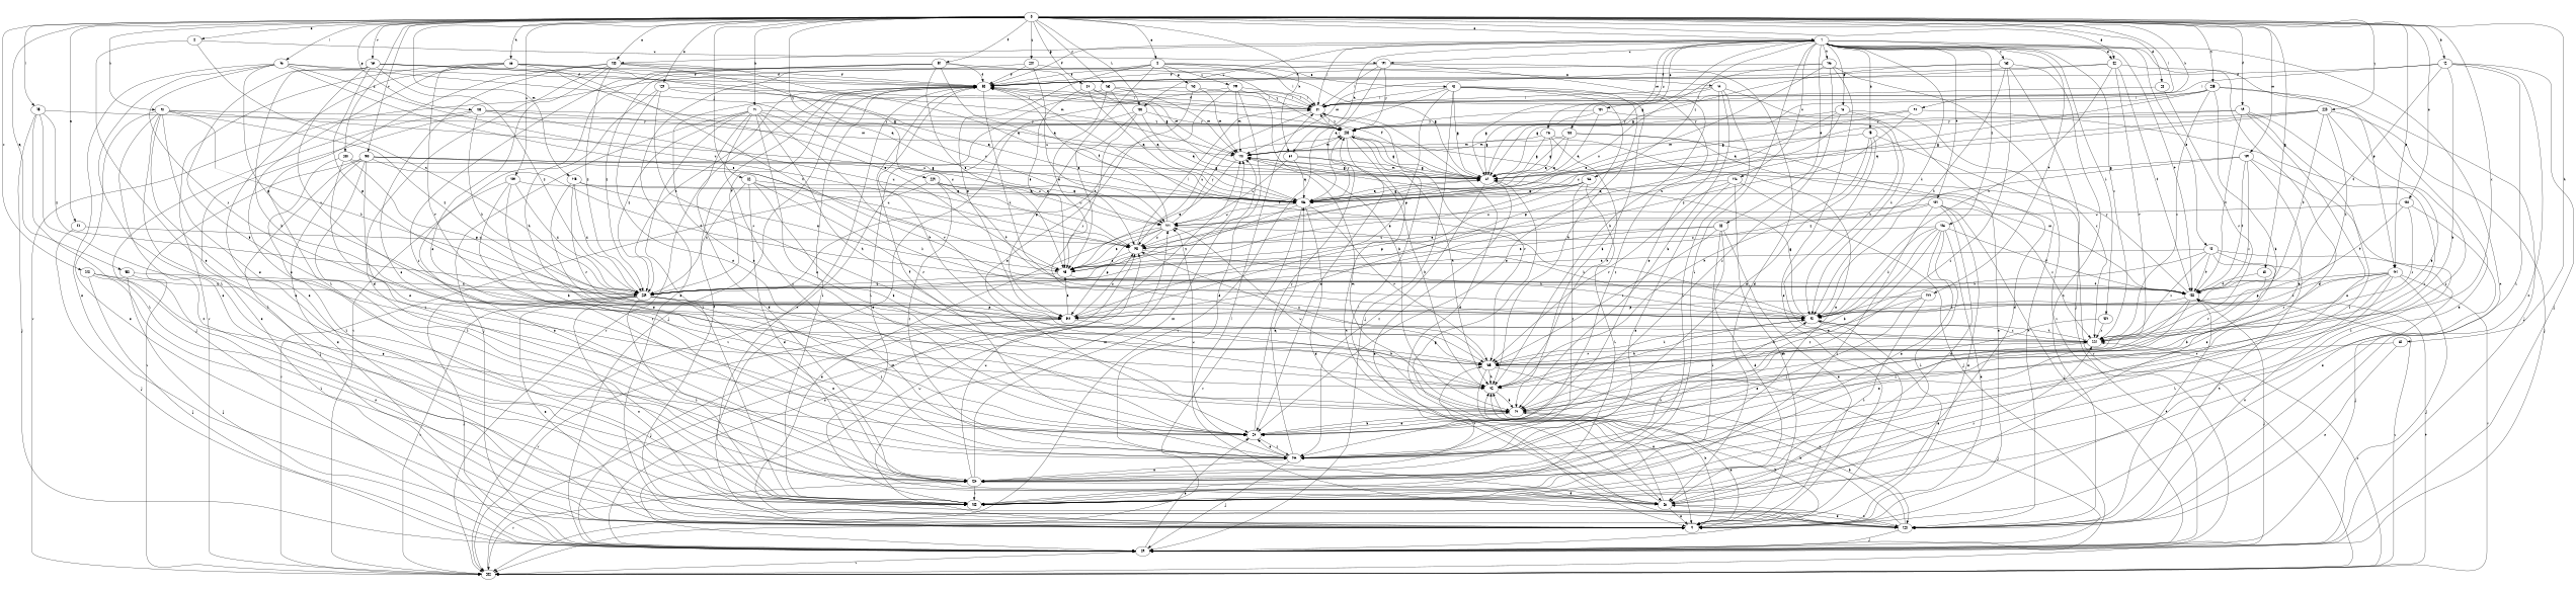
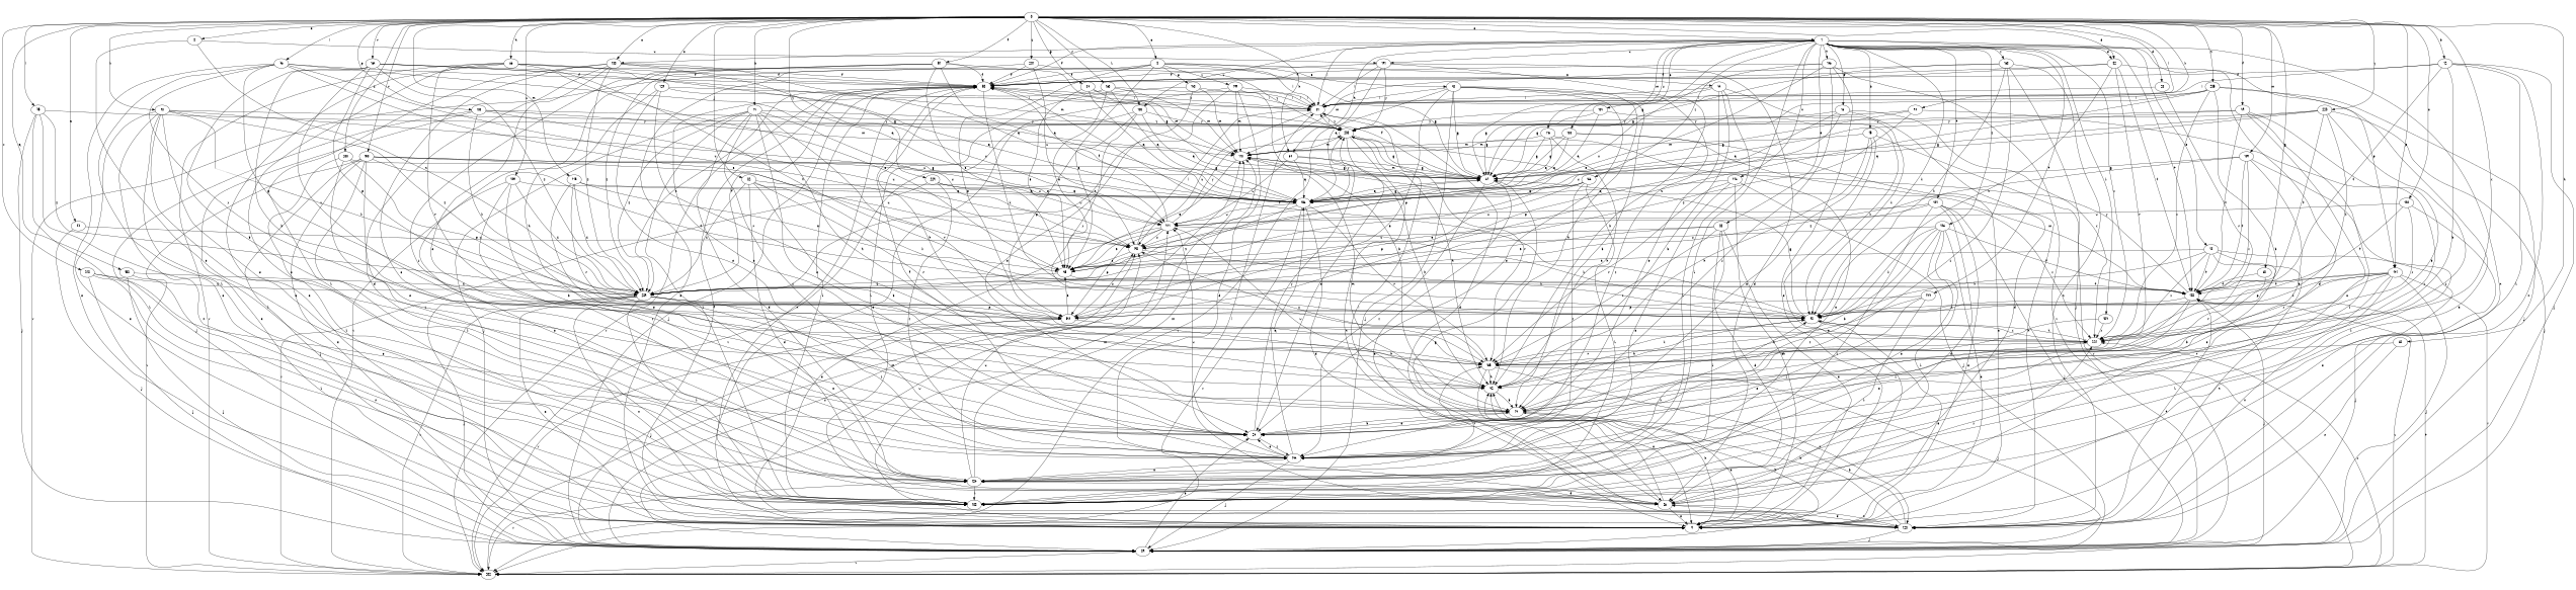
  strict digraph {
    fontname="Patrick Hand"
    node [fontname="Patrick Hand"]
    edge [fontname="Patrick Hand"]
    0
    1
    3
    8
    12
    14
    28
    32
    37
    49
    51
    60
    63
    66
    67
    75
    76
    81
    82
    87
    93
    97
    103
    109
    115
    129
    130
    133
    138
    141
    153
    158
    160
    164
    209
    218
    221
    223
    229
    231
    233
    235
    15
    16
    18
    38
    53
    62
    98
    107
    108
    116
    126
    n54 [label=123]
    134
    166
    168
    176
    177
    182
    183
    188
    191
    236
    9
    43
    44
    45
    143
    n70 [label=547]
    199
    137
    239
    17
    89
    72
    27
    36
    165
    174
    193
    230
    118
    156
    202
    211
    0 -> 1 [label=a]
    0 -> 3 [label=a]
    0 -> 8 [label=a]
    0 -> 12 [label=b]
    0 -> 14 [label=b]
    0 -> 28 [label=d]
    0 -> 32 [label=d]
    0 -> 37 [label=e]
    0 -> 49 [label=f]
    0 -> 51 [label=f]
    0 -> 60 [label=g]
    0 -> 63 [label=h]
    0 -> 66 [label=h]
    0 -> 67 [label=h]
    0 -> 75 [label=i]
    0 -> 76 [label=i]
    0 -> 81 [label=i]
    0 -> 82 [label=j]
    0 -> 87 [label=j]
    0 -> 93 [label=k]
    0 -> 97 [label=k]
    0 -> 103 [label=l]
    0 -> 109 [label=m]
    0 -> 115 [label=m]
    0 -> 129 [label=o]
    0 -> 130 [label=o]
    0 -> 133 [label=o]
    0 -> 138 [label=p]
    0 -> 141 [label=p]
    0 -> 153 [label=q]
    0 -> 158 [label=r]
    0 -> 160 [label=r]
    0 -> 164 [label=r]
    0 -> 209 [label=w]
    0 -> 218 [label=x]
    0 -> 221 [label=x]
    0 -> 223 [label=y]
    0 -> 229 [label=y]
    0 -> 231 [label=z]
    0 -> 233 [label=z]
    0 -> 235 [label=z]
    1 -> 32 [label=d]
    1 -> 67 [label=h]
    1 -> 81 [label=i]
    1 -> 103 [label=l]
    1 -> 133 [label=o]
    1 -> 141 [label=p]
    1 -> 221 [label=x]
    1 -> 15 [label=b]
    1 -> 16 [label=b]
    1 -> 18 [label=c]
    1 -> 38 [label=e]
    1 -> 53 [label=f]
    1 -> 62 [label=g]
    1 -> 98 [label=k]
    1 -> 107 [label=l]
    1 -> 108 [label=l]
    1 -> 116 [label=m]
    1 -> 126 [label=n]
    1 -> n54 [label=n]
    1 -> 134 [label=o]
    1 -> 166 [label=s]
    1 -> 168 [label=s]
    1 -> 176 [label=t]
    1 -> 177 [label=t]
    1 -> 182 [label=t]
    1 -> 183 [label=t]
    1 -> 188 [label=u]
    1 -> 191 [label=u]
    1 -> 236 [label=z]
    3 -> 53 [label=f]
    3 -> 62 [label=g]
    3 -> 9 [label=a]
    3 -> 43 [label=e]
    3 -> 44 [label=e]
    3 -> 45 [label=e]
    3 -> 143 [label=p]
    3 -> n70 [label=p]
    3 -> 199 [label=v]
    8 -> 191 [label=u]
    8 -> 137 [label=o]
    8 -> 239 [label=z]
    12 -> 81 [label=i]
    12 -> 53 [label=f]
    12 -> 108 [label=l]
    12 -> n54 [label=n]
    12 -> 183 [label=t]
    12 -> 17 [label=b]
    12 -> 89 [label=j]
    14 -> 108 [label=l]
    14 -> 239 [label=z]
    14 -> 89 [label=j]
    14 -> 72 [label=h]
    14 -> 27 [label=c]
    14 -> 36 [label=d]
    14 -> 165 [label=r]
    14 -> 174 [label=s]
    14 -> 193 [label=u]
    14 -> 230 [label=y]
    28 -> 81 [label=i]
    28 -> 165 [label=r]
    32 -> 53 [label=f]
    32 -> 98 [label=k]
    32 -> 183 [label=t]
    32 -> 36 [label=d]
    32 -> 165 [label=r]
    32 -> 118 [label=m]
    37 -> 89 [label=j]
    37 -> 193 [label=u]
    49 -> 108 [label=l]
    49 -> 183 [label=t]
    49 -> 137 [label=o]
    49 -> 17 [label=b]
    49 -> 230 [label=y]
    49 -> 156 [label=q]
    51 -> 53 [label=f]
    51 -> 62 [label=g]
    51 -> 45 [label=e]
    51 -> 239 [label=z]
    51 -> 72 [label=h]
    51 -> 174 [label=s]
    51 -> 156 [label=q]
    60 -> 183 [label=t]
    60 -> 165 [label=r]
    63 -> n54 [label=n]
    63 -> 165 [label=r]
    66 -> 53 [label=f]
    66 -> 62 [label=g]
    66 -> 183 [label=t]
    66 -> 9 [label=a]
    66 -> 137 [label=o]
    66 -> 165 [label=r]
    66 -> 230 [label=y]
    66 -> 202 [label=v]
    67 -> 62 [label=g]
    67 -> 72 [label=h]
    67 -> 156 [label=q]
    67 -> 211 [label=w]
    75 -> 108 [label=l]
    75 -> 137 [label=o]
    75 -> 239 [label=z]
    75 -> 89 [label=j]
    75 -> 230 [label=y]
    76 -> 221 [label=x]
    76 -> 53 [label=f]
    76 -> 108 [label=l]
    76 -> 9 [label=a]
    76 -> 45 [label=e]
    76 -> n70 [label=p]
    76 -> 193 [label=u]
    76 -> 156 [label=q]
-   81 -> 53 [label=f]
+   81 -> 53 [label=k]
    81 -> 36 [label=d]
    81 -> 193 [label=u]
    81 -> 230 [label=y]
    82 -> 98 [label=k]
    82 -> 239 [label=z]
    82 -> 17 [label=b]
    82 -> 36 [label=d]
    82 -> 165 [label=r]
    82 -> 156 [label=q]
    87 -> 81 [label=i]
    87 -> 45 [label=e]
    87 -> 118 [label=m]
    87 -> 156 [label=q]
    93 -> 98 [label=k]
    93 -> 108 [label=l]
    93 -> n54 [label=n]
    93 -> 9 [label=a]
    93 -> 137 [label=o]
    93 -> 239 [label=z]
    93 -> 27 [label=c]
    93 -> 230 [label=y]
    93 -> 211 [label=w]
    97 -> 62 [label=g]
    97 -> 239 [label=z]
    97 -> 174 [label=s]
    97 -> 230 [label=y]
    103 -> 221 [label=x]
    103 -> n70 [label=p]
    103 -> 230 [label=y]
    103 -> 156 [label=q]
    103 -> 202 [label=v]
    109 -> 221 [label=x]
    109 -> 62 [label=g]
    109 -> 108 [label=l]
    109 -> 183 [label=t]
    109 -> 239 [label=z]
    109 -> 17 [label=b]
    115 -> 45 [label=e]
    115 -> 239 [label=z]
    115 -> 27 [label=c]
    115 -> 165 [label=r]
    115 -> 156 [label=q]
    129 -> 81 [label=i]
    129 -> 27 [label=c]
    129 -> 165 [label=r]
    129 -> 156 [label=q]
    129 -> 202 [label=v]
    130 -> 221 [label=x]
    130 -> 183 [label=t]
    130 -> 9 [label=a]
    130 -> 211 [label=w]
    133 -> 53 [label=f]
    133 -> 108 [label=l]
    133 -> 137 [label=o]
    133 -> 239 [label=z]
    133 -> 27 [label=c]
    133 -> 36 [label=d]
    133 -> 193 [label=u]
    133 -> 156 [label=q]
    138 -> 98 [label=k]
    138 -> 9 [label=a]
    138 -> 89 [label=j]
    138 -> 193 [label=u]
    138 -> 230 [label=y]
    138 -> 118 [label=m]
    141 -> 221 [label=x]
    141 -> 98 [label=k]
    141 -> 108 [label=l]
    141 -> n54 [label=n]
-   229 -> 183 [label=t]
+   141 -> 183 [label=t]
    141 -> n70 [label=p]
    141 -> 17 [label=b]
    141 -> 89 [label=j]
    141 -> 202 [label=v]
    153 -> n54 [label=n]
    153 -> 239 [label=z]
    153 -> 89 [label=j]
    158 -> 62 [label=g]
    158 -> 108 [label=l]
    158 -> 183 [label=t]
    158 -> 9 [label=a]
    158 -> 89 [label=j]
    158 -> 174 [label=s]
    158 -> 193 [label=u]
    158 -> 202 [label=v]
    158 -> 211 [label=w]
    160 -> 81 [label=i]
    160 -> 45 [label=e]
    160 -> 27 [label=c]
    160 -> 118 [label=m]
    160 -> 156 [label=q]
    164 -> 221 [label=x]
    164 -> 53 [label=f]
    164 -> 45 [label=e]
    164 -> n70 [label=p]
    164 -> 239 [label=z]
    164 -> 17 [label=b]
    164 -> 72 [label=h]
    164 -> 118 [label=m]
    209 -> 137 [label=o]
    209 -> 239 [label=z]
    209 -> 17 [label=b]
    209 -> 174 [label=s]
    209 -> 156 [label=q]
    218 -> 108 [label=l]
    218 -> 239 [label=z]
    218 -> 89 [label=j]
    218 -> 27 [label=c]
    221 -> 98 [label=k]
    221 -> 27 [label=c]
    221 -> 165 [label=r]
    223 -> 62 [label=g]
    223 -> 98 [label=k]
    223 -> 183 [label=t]
    223 -> 89 [label=j]
    223 -> 174 [label=s]
    223 -> 230 [label=y]
    223 -> 156 [label=q]
    229 -> 174 [label=s]
    229 -> 156 [label=q]
    229 -> 202 [label=v]
    229 -> 211 [label=w]
    231 -> 81 [label=i]
    231 -> 53 [label=f]
    231 -> 202 [label=v]
    231 -> 211 [label=w]
    233 -> 62 [label=g]
    233 -> 108 [label=l]
    233 -> n70 [label=p]
    233 -> 27 [label=c]
    235 -> 81 [label=i]
    235 -> 221 [label=x]
    235 -> 62 [label=g]
    235 -> 9 [label=a]
    235 -> 239 [label=z]
    235 -> 17 [label=b]
    235 -> 89 [label=j]
    15 -> 9 [label=a]
    15 -> 72 [label=h]
    15 -> 27 [label=c]
    15 -> 118 [label=m]
    15 -> 202 [label=v]
    16 -> 221 [label=x]
    16 -> n70 [label=p]
    16 -> 36 [label=d]
    16 -> 193 [label=u]
    16 -> 230 [label=y]
    18 -> 221 [label=x]
    18 -> 98 [label=k]
    18 -> n54 [label=n]
    18 -> 183 [label=t]
    18 -> 45 [label=e]
    18 -> 89 [label=j]
    18 -> 27 [label=c]
    38 -> 108 [label=l]
    38 -> 9 [label=a]
    38 -> 45 [label=e]
    38 -> 36 [label=d]
    38 -> 165 [label=r]
    38 -> 193 [label=u]
    53 -> 81 [label=i]
    53 -> 98 [label=k]
    53 -> 108 [label=l]
    53 -> n54 [label=n]
    53 -> 239 [label=z]
    53 -> 89 [label=j]
    53 -> 72 [label=h]
    53 -> 202 [label=v]
    62 -> 53 [label=f]
    62 -> 9 [label=a]
    62 -> 174 [label=s]
    62 -> 118 [label=m]
    62 -> 156 [label=q]
    98 -> 221 [label=x]
    98 -> 53 [label=f]
    98 -> 62 [label=g]
    98 -> 9 [label=a]
    98 -> 72 [label=h]
    107 -> 221 [label=x]
    107 -> 72 [label=h]
    116 -> 62 [label=g]
    116 -> 137 [label=o]
    116 -> 72 [label=h]
    116 -> 118 [label=m]
    116 -> 156 [label=q]
    126 -> 9 [label=a]
    126 -> 137 [label=o]
    126 -> 89 [label=j]
    126 -> 165 [label=r]
    126 -> 156 [label=q]
    n54 -> 81 [label=i]
    n54 -> 183 [label=t]
    n54 -> 17 [label=b]
    n54 -> 89 [label=j]
    n54 -> 72 [label=h]
    n54 -> 36 [label=d]
    134 -> 62 [label=g]
    134 -> 98 [label=k]
    134 -> 230 [label=y]
    134 -> 156 [label=q]
    166 -> 108 [label=l]
    166 -> 45 [label=e]
    166 -> n70 [label=p]
    166 -> 174 [label=s]
    166 -> 156 [label=q]
    168 -> 53 [label=f]
    168 -> 62 [label=g]
    168 -> 98 [label=k]
    168 -> n54 [label=n]
    168 -> 89 [label=j]
    168 -> 174 [label=s]
    176 -> 53 [label=f]
    176 -> 9 [label=a]
    176 -> 45 [label=e]
    176 -> 174 [label=s]
    176 -> 193 [label=u]
    176 -> 202 [label=v]
    177 -> 108 [label=l]
    177 -> n70 [label=p]
    177 -> 72 [label=h]
    177 -> 174 [label=s]
    182 -> 221 [label=x]
    182 -> 108 [label=l]
    182 -> 9 [label=a]
    182 -> 45 [label=e]
    182 -> 89 [label=j]
    182 -> 36 [label=d]
    182 -> 211 [label=w]
    183 -> 98 [label=k]
    183 -> 137 [label=o]
    183 -> 89 [label=j]
    183 -> 174 [label=s]
    183 -> 230 [label=y]
    183 -> 118 [label=m]
    183 -> 202 [label=v]
    188 -> 62 [label=g]
    188 -> n54 [label=n]
    188 -> 9 [label=a]
    188 -> 118 [label=m]
    188 -> 156 [label=q]
    191 -> 81 [label=i]
    191 -> 53 [label=f]
    191 -> 72 [label=h]
    191 -> 36 [label=d]
    191 -> 230 [label=y]
    191 -> 156 [label=q]
    236 -> 98 [label=k]
    236 -> 108 [label=l]
    236 -> 183 [label=t]
    236 -> 9 [label=a]
    236 -> 137 [label=o]
    236 -> 17 [label=b]
    236 -> 174 [label=s]
    236 -> 193 [label=u]
    9 -> 53 [label=f]
    9 -> 72 [label=h]
    9 -> 118 [label=m]
    43 -> 81 [label=i]
    43 -> 62 [label=g]
    43 -> n70 [label=p]
    43 -> 17 [label=b]
    43 -> 89 [label=j]
    43 -> 72 [label=h]
    43 -> 27 [label=c]
    43 -> 174 [label=s]
    43 -> 202 [label=v]
    44 -> 81 [label=i]
    44 -> 62 [label=g]
    44 -> 98 [label=k]
    44 -> 108 [label=l]
    44 -> 17 [label=b]
    44 -> 27 [label=c]
    45 -> 183 [label=t]
    45 -> 239 [label=z]
    143 -> 81 [label=i]
    143 -> 108 [label=l]
    143 -> 27 [label=c]
    143 -> 118 [label=m]
    n70 -> 45 [label=e]
    n70 -> 89 [label=j]
    n70 -> 72 [label=h]
    n70 -> 193 [label=u]
    n70 -> 202 [label=v]
    199 -> 81 [label=i]
    199 -> 9 [label=a]
    199 -> 239 [label=z]
    199 -> 17 [label=b]
    199 -> 36 [label=d]
    199 -> 118 [label=m]
    137 -> 98 [label=k]
    137 -> 108 [label=l]
    137 -> 36 [label=d]
    137 -> 165 [label=r]
    137 -> 193 [label=u]
    137 -> 118 [label=m]
    137 -> 202 [label=v]
    239 -> 53 [label=f]
    239 -> 108 [label=l]
    239 -> n54 [label=n]
    239 -> 9 [label=a]
    239 -> n70 [label=p]
    239 -> 137 [label=o]
    239 -> 89 [label=j]
    239 -> 174 [label=s]
    239 -> 202 [label=v]
    17 -> 9 [label=a]
    17 -> 27 [label=c]
    17 -> 118 [label=m]
    17 -> 211 [label=w]
    89 -> 72 [label=h]
    89 -> 27 [label=c]
    89 -> 193 [label=u]
    89 -> 202 [label=v]
    89 -> 211 [label=w]
    72 -> 17 [label=b]
    27 -> 17 [label=b]
    27 -> 174 [label=s]
    27 -> 230 [label=y]
    36 -> 81 [label=i]
    36 -> 221 [label=x]
    36 -> 62 [label=g]
    36 -> n54 [label=n]
    36 -> 9 [label=a]
    165 -> 98 [label=k]
    165 -> n54 [label=n]
    165 -> 9 [label=a]
    165 -> 89 [label=j]
    165 -> 72 [label=h]
    165 -> 193 [label=u]
    174 -> 53 [label=f]
    174 -> 137 [label=o]
    174 -> 89 [label=j]
    174 -> 27 [label=c]
    174 -> 156 [label=q]
    174 -> 211 [label=w]
    193 -> 81 [label=i]
    193 -> 98 [label=k]
    193 -> 45 [label=e]
    230 -> 81 [label=i]
    230 -> 62 [label=g]
    230 -> n54 [label=n]
    230 -> 72 [label=h]
    230 -> 27 [label=c]
    230 -> 165 [label=r]
    230 -> 118 [label=m]
    118 -> 62 [label=g]
    118 -> 45 [label=e]
    156 -> 62 [label=g]
    156 -> 239 [label=z]
    156 -> 36 [label=d]
    156 -> 165 [label=r]
    156 -> 230 [label=y]
    156 -> 202 [label=v]
    156 -> 211 [label=w]
    202 -> 221 [label=x]
    202 -> 183 [label=t]
    202 -> 118 [label=m]
    211 -> 53 [label=f]
    211 -> 98 [label=k]
    211 -> 9 [label=a]
    211 -> 45 [label=e]
    211 -> n70 [label=p]
    211 -> 193 [label=u]
    211 -> 230 [label=y]
  }
